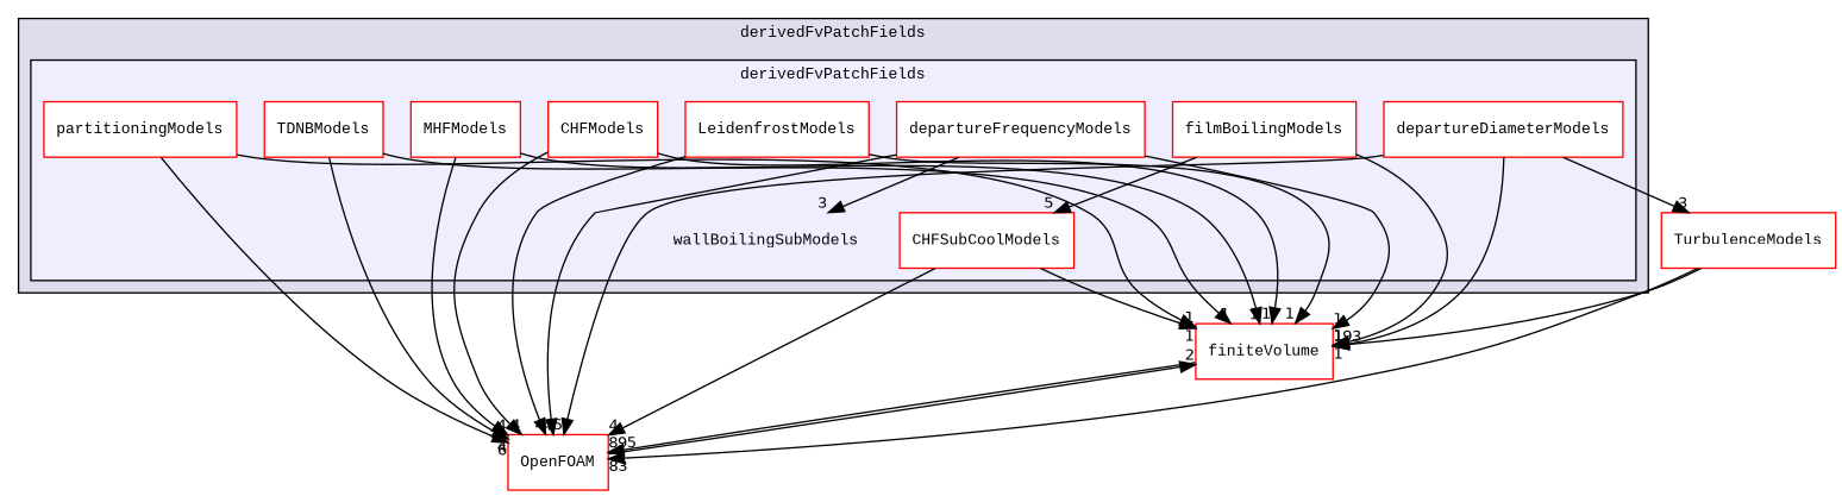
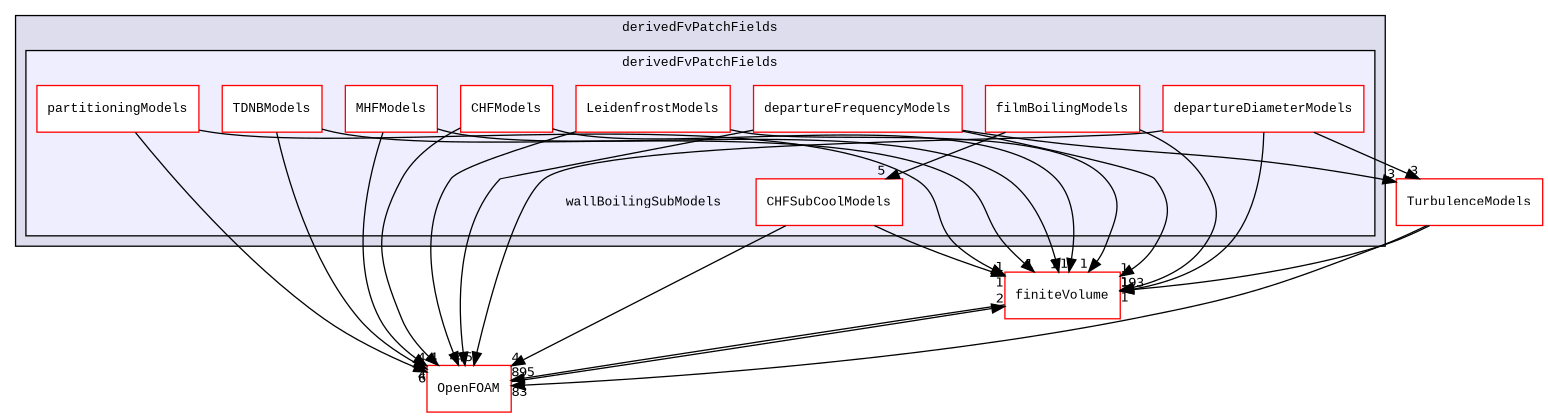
  digraph {
    compound=true
    fontname="Liberation Mono"
    node [fontname="Liberation Mono" fontsize=10 shape=box color=red fillcolor=white style=filled]
    edge [fontname="Liberation Mono" headlabel=1 labeldistance=1.5 labelfontname=Helvetica labelfontsize=10]
    n1 [label=wallBoilingSubModels shape=plaintext color="" fillcolor="" style=""]
    n2 [label=CHFModels]
    n3 [label=CHFSubCoolModels]
    n4 [label=departureDiameterModels]
    n5 [label=departureFrequencyModels]
    n6 [label=filmBoilingModels]
    n7 [label=LeidenfrostModels]
    n8 [label=MHFModels]
    n9 [label=partitioningModels]
    n10 [label=TDNBModels]
    n11 [label=finiteVolume fillcolor="" style=""]
    n12 [label=OpenFOAM fillcolor="" style=""]
    n13 [label=TurbulenceModels fillcolor="" style=""]
    subgraph cluster_1 {
      bgcolor="#ddddee"
      fontsize=10
      label=derivedFvPatchFields
      pencolor=black
      subgraph cluster_2 {
        bgcolor="#eeeeff"
        fontsize=10
        label=derivedFvPatchFields
        pencolor=black
        n1
        n2
        n3
        n4
        n5
        n6
        n7
        n8
        n9
        n10
      }
    }
    n2 -> n11
    n2 -> n12 [headlabel=4]
    n3 -> n11
    n3 -> n12 [headlabel=4]
    n4 -> n11
    n4 -> n12 [headlabel=5]
    n4 -> n13 [headlabel=3]
    n5 -> n11
    n5 -> n12 [headlabel=4]
-   n5 -> n1 [headlabel=3]
+   n5 -> n13 [headlabel=3]
    n6 -> n3 [headlabel=5]
    n6 -> n11
    n7 -> n11
    n7 -> n12 [headlabel=4]
    n8 -> n11
    n8 -> n12 [headlabel=4]
    n9 -> n11
    n9 -> n12 [headlabel=6]
    n10 -> n11
    n10 -> n12 [headlabel=4]
    n11 -> n12 [headlabel=895]
    n12 -> n11 [headlabel=2]
    n13 -> n11 [headlabel=193]
    n13 -> n12 [headlabel=83]
  }
